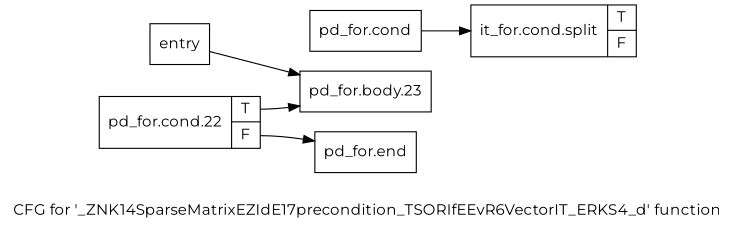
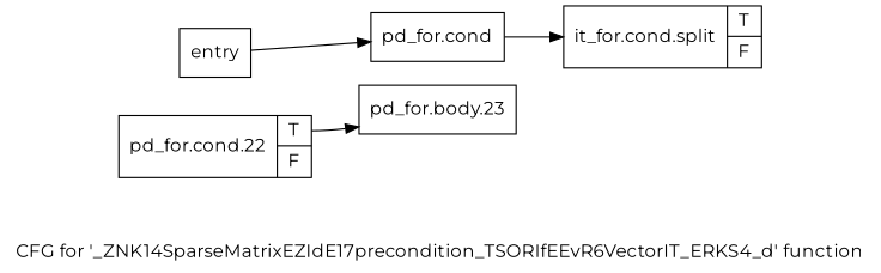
  digraph {
    fontname=Montserrat
    label="CFG for '_ZNK14SparseMatrixEZIdE17precondition_TSORIfEEvR6VectorIT_ERKS4_d' function"
    rankdir=LR
    node [fontname=Montserrat shape=record]
    edge [fontname=Montserrat]
    n1 [label="{entry}"]
    n2 [label="{pd_for.cond}"]
    n3 [label="{it_for.cond.split|{<s0>T|<s1>F}}"]
    n4 [label="{pd_for.cond.22|{<s0>T|<s1>F}}"]
    n5 [label="{pd_for.body.23}"]
-   n6 [label="{pd_for.end}"]
-   n1 -> n5
+   n1 -> n2
    n2 -> n3
    n4 -> n5 [tailport=s0]
-   n4 -> n6 [tailport=s1]
  }
